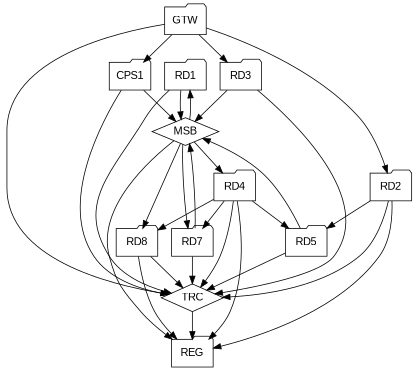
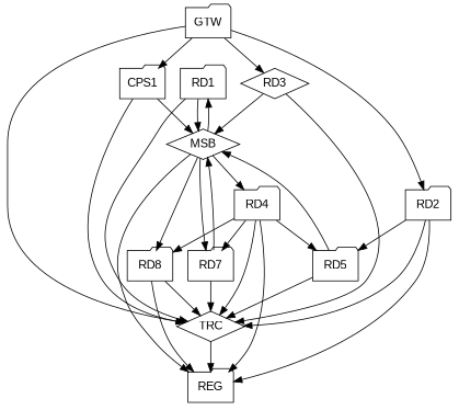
  strict digraph {
    fontname="Liberation Sans"
    node [fontname="Liberation Sans" shape=folder]
    edge [fontname="Liberation Sans"]
    n1 [label=RD1]
    n2 [label=MSB shape=diamond]
    n3 [label=TRC shape=diamond]
    n4 [label=REG]
    n5 [label=RD4]
    n6 [label=RD7]
    n7 [label=RD8]
    n8 [label=RD2]
    n9 [label=RD5]
-   n10 [label=RD3]
+   n10 [label=RD3 shape=diamond]
    n11 [label=CPS1]
    n12 [label=GTW]
    n1 -> n2
    n1 -> n3
    n2 -> n1
    n2 -> n4
    n2 -> n5
    n2 -> n6
    n2 -> n7
    n3 -> n4
    n5 -> n3
    n5 -> n4
    n5 -> n6
    n5 -> n7
    n5 -> n9
    n6 -> n2
    n6 -> n3
    n7 -> n3
    n7 -> n4
    n8 -> n3
    n8 -> n4
    n8 -> n9
    n9 -> n2
    n9 -> n3
    n10 -> n2
    n10 -> n3
    n11 -> n2
    n11 -> n3
    n12 -> n3
    n12 -> n8
    n12 -> n10
    n12 -> n11
  }
